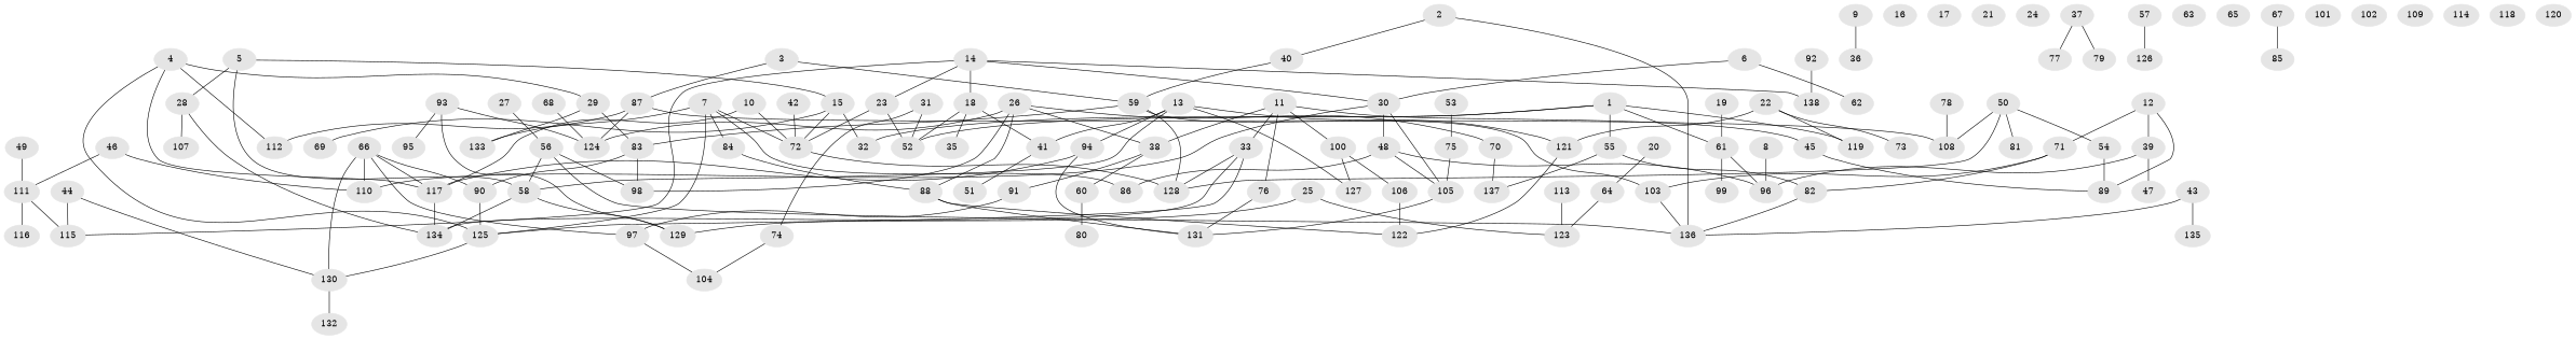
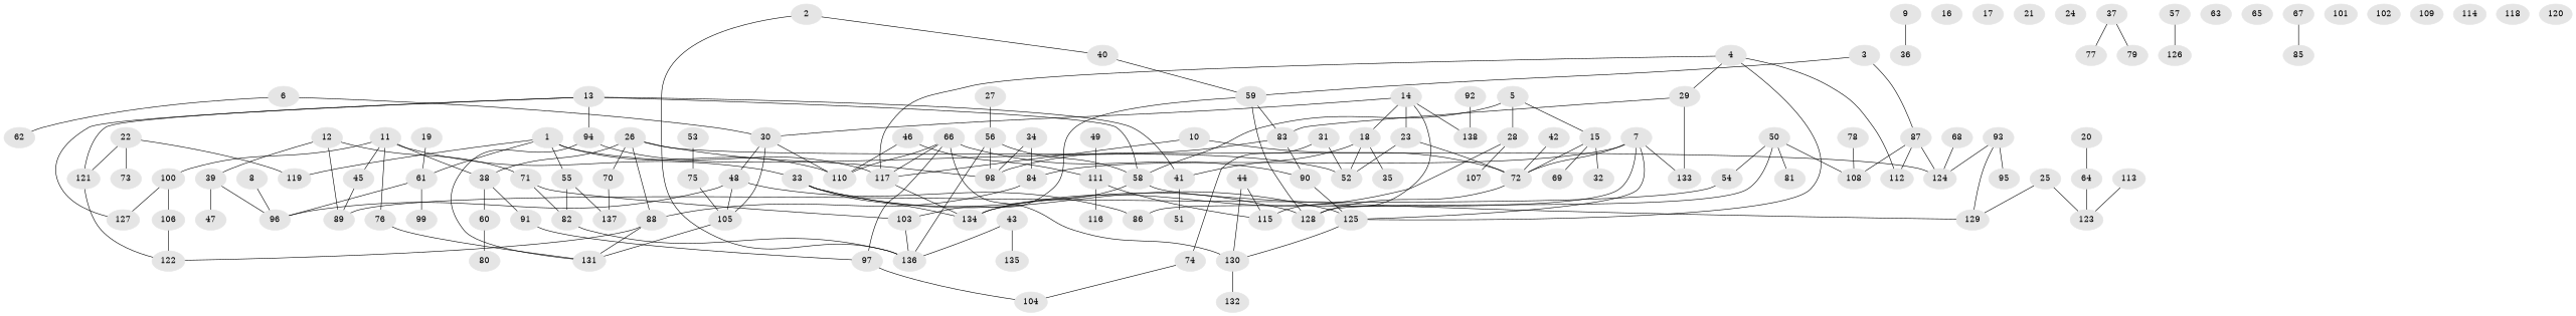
  graph {
    node [color=gray90 style=filled]
    1
    32
    52
    55
    61
    119
    82
    137
    96
    99
    2
    40
    136
    59
    3
    87
    83
    128
    103
    112
    124
    108
    4
    29
    117
    125
    133
    134
    130
    5
    15
    28
    58
    72
    69
    107
    129
    6
    30
    62
    48
    105
    110
    7
    84
    86
    88
    8
    9
    36
    10
    11
    33
    38
    45
    76
    100
    60
    91
    89
    131
    127
    106
    12
    39
    71
    47
    13
    41
    94
    121
    51
    122
    14
    18
    23
    115
    138
    35
    44
    16
    17
    19
    20
    64
    123
    21
    22
    73
    24
    25
    26
    70
    98
    27
    56
    90
    31
    74
    104
+   34
    37
    77
    79
    80
    97
    42
    43
    135
    132
    46
    111
    116
    49
    50
    54
    81
    53
    75
    57
    126
    63
    65
    66
    67
    85
    68
    78
    92
    93
    95
    101
    102
    109
    113
    114
    118
    120
-   1 -- 32
+   1 -- 110
    1 -- 52
    1 -- 55
    1 -- 61
    1 -- 119
    55 -- 82
    55 -- 137
    61 -- 96
    61 -- 99
    82 -- 136
    2 -- 40
    2 -- 136
    40 -- 59
    59 -- 83
    59 -- 128
    59 -- 103
    3 -- 59
    3 -- 87
    87 -- 112
    87 -- 124
    87 -- 108
    83 -- 98
    83 -- 90
    103 -- 136
    4 -- 112
    4 -- 29
    4 -- 117
    4 -- 125
    29 -- 83
    29 -- 133
    117 -- 134
    125 -- 130
    130 -- 132
    5 -- 15
    5 -- 28
    5 -- 58
    15 -- 32
    15 -- 72
    15 -- 69
    28 -- 134
    28 -- 107
    58 -- 134
    58 -- 129
    72 -- 128
    6 -- 30
    6 -- 62
    30 -- 48
    30 -- 105
    30 -- 110
    48 -- 96
    48 -- 105
    48 -- 86
    105 -- 131
    7 -- 125
    7 -- 133
    7 -- 72
    7 -- 84
    7 -- 86
    84 -- 88
    88 -- 131
    88 -- 122
    8 -- 96
    9 -- 36
    10 -- 117
    10 -- 72
    11 -- 33
    11 -- 38
    11 -- 45
    11 -- 76
    11 -- 100
    33 -- 128
    33 -- 125
    33 -- 134
    38 -- 60
    38 -- 91
    45 -- 89
    76 -- 131
    100 -- 127
    100 -- 106
    60 -- 80
    91 -- 97
    106 -- 122
    12 -- 89
    12 -- 39
    12 -- 71
    39 -- 96
    39 -- 47
    71 -- 82
    71 -- 103
    13 -- 58
    13 -- 127
    13 -- 41
    13 -- 94
    13 -- 121
    41 -- 51
    94 -- 117
    94 -- 131
    121 -- 122
    14 -- 30
    14 -- 18
    14 -- 23
    14 -- 115
    14 -- 138
    18 -- 52
    18 -- 41
    18 -- 35
    23 -- 52
    23 -- 72
    44 -- 130
    44 -- 115
    19 -- 61
    20 -- 64
    64 -- 123
    22 -- 119
    22 -- 121
    22 -- 73
    25 -- 129
    25 -- 123
    26 -- 124
    26 -- 88
    26 -- 38
    26 -- 70
    26 -- 98
    70 -- 137
    27 -- 56
    56 -- 136
    56 -- 58
    56 -- 98
    90 -- 125
    31 -- 52
    31 -- 74
    74 -- 104
+   34 -- 84
+   34 -- 98
    37 -- 77
    37 -- 79
    97 -- 104
    42 -- 72
    43 -- 136
    43 -- 135
    46 -- 110
    46 -- 111
    111 -- 115
    111 -- 116
    49 -- 111
    50 -- 128
    50 -- 108
    50 -- 54
    50 -- 81
    54 -- 89
    53 -- 75
    75 -- 105
    57 -- 126
    66 -- 117
    66 -- 130
    66 -- 110
    66 -- 90
    66 -- 97
    67 -- 85
    68 -- 124
    78 -- 108
    92 -- 138
    93 -- 124
    93 -- 129
    93 -- 95
    113 -- 123
  }
